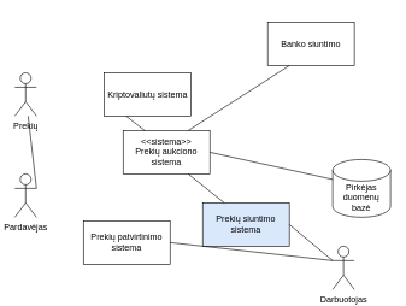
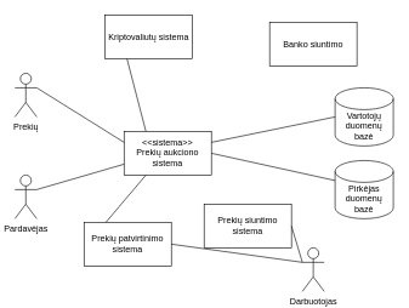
  <mxCell id="0" />
  <mxCell id="1" parent="0" />
  <mxCell id="2" value="&amp;lt;&amp;lt;sistema&amp;gt;&amp;gt;&lt;br&gt;Prekių aukciono sistema" style="rounded=0;whiteSpace=wrap;html=1;" vertex="1" parent="1"><mxGeometry x="170" y="180" width="120" height="60" as="geometry" /></mxCell>
- <mxCell id="3" value="Kriptovaliutų sistema" style="rounded=0;whiteSpace=wrap;html=1;" vertex="1" parent="1"><mxGeometry x="144" y="100" width="120" height="60" as="geometry" /></mxCell>
+ <mxCell id="3" value="Kriptovaliutų sistema" style="rounded=0;whiteSpace=wrap;html=1;" vertex="1" parent="1"><mxGeometry x="144" y="20" width="120" height="60" as="geometry" /></mxCell>
  <mxCell id="4" value="Banko siuntimo" style="rounded=0;whiteSpace=wrap;html=1;" vertex="1" parent="1"><mxGeometry x="370" y="30" width="120" height="60" as="geometry" /></mxCell>
  <mxCell id="5" value="Prekių patvirtinimo sistema" style="rounded=0;whiteSpace=wrap;html=1;" vertex="1" parent="1"><mxGeometry x="115" y="305" width="120" height="60" as="geometry" /></mxCell>
  <mxCell id="6" value="Pardavėjas" style="shape=umlActor;verticalLabelPosition=bottom;verticalAlign=top;html=1;outlineConnect=0;" vertex="1" parent="1"><mxGeometry x="20" y="240" width="30" height="60" as="geometry" /></mxCell>
  <mxCell id="7" value="Prekių" style="shape=umlActor;verticalLabelPosition=bottom;verticalAlign=top;html=1;outlineConnect=0;" vertex="1" parent="1"><mxGeometry x="20" y="100" width="30" height="60" as="geometry" /></mxCell>
+ <mxCell id="8" value="" style="endArrow=none;html=1;exitX=1;exitY=0.333;exitDx=0;exitDy=0;exitPerimeter=0;entryX=0;entryY=0.25;entryDx=0;entryDy=0;" edge="1" parent="1" source="7" target="2"><mxGeometry width="50" height="50" relative="1" as="geometry"><mxPoint x="240" y="260" as="sourcePoint" /><mxPoint x="290" y="210" as="targetPoint" /></mxGeometry></mxCell>
  <mxCell id="9" value="" style="endArrow=none;html=1;exitX=0.25;exitY=1;exitDx=0;exitDy=0;entryX=0.25;entryY=0;entryDx=0;entryDy=0;" edge="1" parent="1" source="3" target="2"><mxGeometry width="50" height="50" relative="1" as="geometry"><mxPoint x="470" y="370" as="sourcePoint" /><mxPoint x="520" y="320" as="targetPoint" /></mxGeometry></mxCell>
- <mxCell id="10" value="" style="endArrow=none;html=1;exitX=1;exitY=0.333;exitDx=0;exitDy=0;exitPerimeter=0;" edge="1" parent="1" source="6" target="7"><mxGeometry width="50" height="50" relative="1" as="geometry"><mxPoint x="250" y="270" as="sourcePoint" /><mxPoint x="300" y="220" as="targetPoint" /></mxGeometry></mxCell>
- <mxCell id="11" value="" style="endArrow=none;html=1;entryX=0.25;entryY=1;entryDx=0;entryDy=0;exitX=0.75;exitY=0;exitDx=0;exitDy=0;" edge="1" parent="1" source="2" target="4"><mxGeometry width="50" height="50" relative="1" as="geometry"><mxPoint x="260" y="280" as="sourcePoint" /><mxPoint x="310" y="230" as="targetPoint" /></mxGeometry></mxCell>
+ <mxCell id="10" value="" style="endArrow=none;html=1;exitX=1;exitY=0.333;exitDx=0;exitDy=0;exitPerimeter=0;entryX=0;entryY=0.75;entryDx=0;entryDy=0;" edge="1" parent="1" source="6" target="2"><mxGeometry width="50" height="50" relative="1" as="geometry"><mxPoint x="250" y="270" as="sourcePoint" /><mxPoint x="300" y="220" as="targetPoint" /></mxGeometry></mxCell>
+ <mxCell id="12" value="Vartotojų duomenų bazė" style="shape=cylinder3;whiteSpace=wrap;html=1;boundedLbl=1;backgroundOutline=1;size=15;" vertex="1" parent="1"><mxGeometry x="460" y="120" width="80" height="80" as="geometry" /></mxCell>
  <mxCell id="13" value="Pirkėjas duomenų bazė" style="shape=cylinder3;whiteSpace=wrap;html=1;boundedLbl=1;backgroundOutline=1;size=15;" vertex="1" parent="1"><mxGeometry x="460" y="220" width="80" height="80" as="geometry" /></mxCell>
+ <mxCell id="14" value="" style="endArrow=none;html=1;entryX=0;entryY=0.5;entryDx=0;entryDy=0;exitX=1;exitY=0.25;exitDx=0;exitDy=0;entryPerimeter=0;" edge="1" parent="1" source="2" target="12"><mxGeometry width="50" height="50" relative="1" as="geometry"><mxPoint x="300" y="190" as="sourcePoint" /><mxPoint x="410" y="100" as="targetPoint" /></mxGeometry></mxCell>
  <mxCell id="15" value="" style="endArrow=none;html=1;entryX=0;entryY=0;entryDx=0;entryDy=27.5;exitX=1;exitY=0.5;exitDx=0;exitDy=0;entryPerimeter=0;" edge="1" parent="1" source="2" target="13"><mxGeometry width="50" height="50" relative="1" as="geometry"><mxPoint x="310" y="200" as="sourcePoint" /><mxPoint x="420" y="110" as="targetPoint" /></mxGeometry></mxCell>
- <mxCell id="16" value="Prekių siuntimo sistema" style="rounded=0;whiteSpace=wrap;html=1;fillColor=#dae8fc;" vertex="1" parent="1"><mxGeometry x="280" y="280" width="120" height="60" as="geometry" /></mxCell>
- <mxCell id="18" value="" style="endArrow=none;html=1;entryX=0.75;entryY=1;entryDx=0;entryDy=0;exitX=0.25;exitY=0;exitDx=0;exitDy=0;" edge="1" parent="1" source="16" target="2"><mxGeometry width="50" height="50" relative="1" as="geometry"><mxPoint x="330" y="220" as="sourcePoint" /><mxPoint x="440" y="130" as="targetPoint" /></mxGeometry></mxCell>
- <mxCell id="19" value="Darbuotojas" style="shape=umlActor;verticalLabelPosition=bottom;verticalAlign=top;html=1;outlineConnect=0;" vertex="1" parent="1"><mxGeometry x="460" y="340" width="30" height="60" as="geometry" /></mxCell>
+ <mxCell id="16" value="Prekių siuntimo sistema" style="rounded=0;whiteSpace=wrap;html=1;" vertex="1" parent="1"><mxGeometry x="280" y="280" width="120" height="60" as="geometry" /></mxCell>
+ <mxCell id="17" value="" style="endArrow=none;html=1;entryX=0.25;entryY=1;entryDx=0;entryDy=0;exitX=0.25;exitY=0;exitDx=0;exitDy=0;" edge="1" parent="1" source="5" target="2"><mxGeometry width="50" height="50" relative="1" as="geometry"><mxPoint x="320" y="210" as="sourcePoint" /><mxPoint x="430" y="120" as="targetPoint" /></mxGeometry></mxCell>
+ <mxCell id="19" value="Darbuotojas" style="shape=umlActor;verticalLabelPosition=bottom;verticalAlign=top;html=1;outlineConnect=0;" vertex="1" parent="1"><mxGeometry x="415" y="340" width="30" height="60" as="geometry" /></mxCell>
  <mxCell id="20" value="" style="endArrow=none;html=1;entryX=1;entryY=0.5;entryDx=0;entryDy=0;exitX=0;exitY=0.333;exitDx=0;exitDy=0;exitPerimeter=0;" edge="1" parent="1" source="19" target="5"><mxGeometry width="50" height="50" relative="1" as="geometry"><mxPoint x="340" y="230" as="sourcePoint" /><mxPoint x="450" y="140" as="targetPoint" /></mxGeometry></mxCell>
  <mxCell id="21" value="" style="endArrow=none;html=1;entryX=1;entryY=0.5;entryDx=0;entryDy=0;exitX=0;exitY=0.333;exitDx=0;exitDy=0;exitPerimeter=0;" edge="1" parent="1" source="19" target="16"><mxGeometry width="50" height="50" relative="1" as="geometry"><mxPoint x="350" y="240" as="sourcePoint" /><mxPoint x="460" y="150" as="targetPoint" /></mxGeometry></mxCell>
